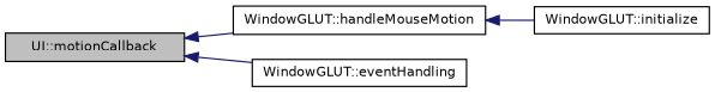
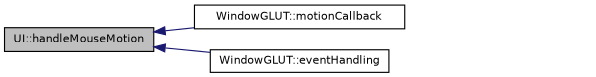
  digraph {
    rankdir=LR
    node [color=black fillcolor=white fontname=Helvetica fontsize=10 shape=record style=filled]
    edge [color=midnightblue dir=back fontname=Helvetica fontsize=10 labelfontname=Helvetica labelfontsize=10 style=solid]
-   n1 [fillcolor=grey75 fontcolor=black height=0.2 label="UI::motionCallback" width=0.4]
-   n2 [height=0.2 label="WindowGLUT::handleMouseMotion" width=0.4]
+   n1 [fillcolor=grey75 fontcolor=black height=0.2 label="UI::handleMouseMotion" width=0.4]
+   n2 [height=0.2 label="WindowGLUT::motionCallback" width=0.4]
    n3 [height=0.2 label="WindowGLUT::eventHandling" width=0.4]
-   n4 [height=0.2 label="WindowGLUT::initialize" width=0.4]
    n1 -> n2
    n1 -> n3
-   n2 -> n4
  }
